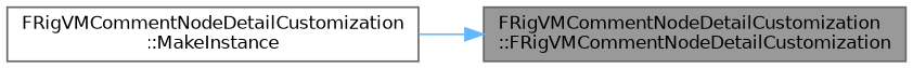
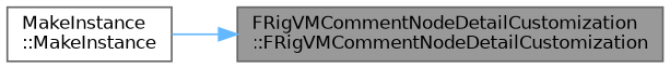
  digraph {
    rankdir=RL
    node [fontname=Helvetica fontsize=10 shape=box style=filled]
    n1 [color=gray40 fillcolor=grey60 fontcolor=black height=0.2 label="FRigVMCommentNodeDetailCustomization\l::FRigVMCommentNodeDetailCustomization" width=0.4]
-   n2 [color=grey40 fillcolor=white height=0.2 label="FRigVMCommentNodeDetailCustomization\l::MakeInstance" width=0.4]
+   n2 [color=grey40 fillcolor=white height=0.2 label="MakeInstance\l::MakeInstance" width=0.4]
    n1 -> n2 [color=steelblue1 dir=back fontname=Helvetica fontsize=10 labelfontname=Helvetica labelfontsize=10 style=solid]
  }
